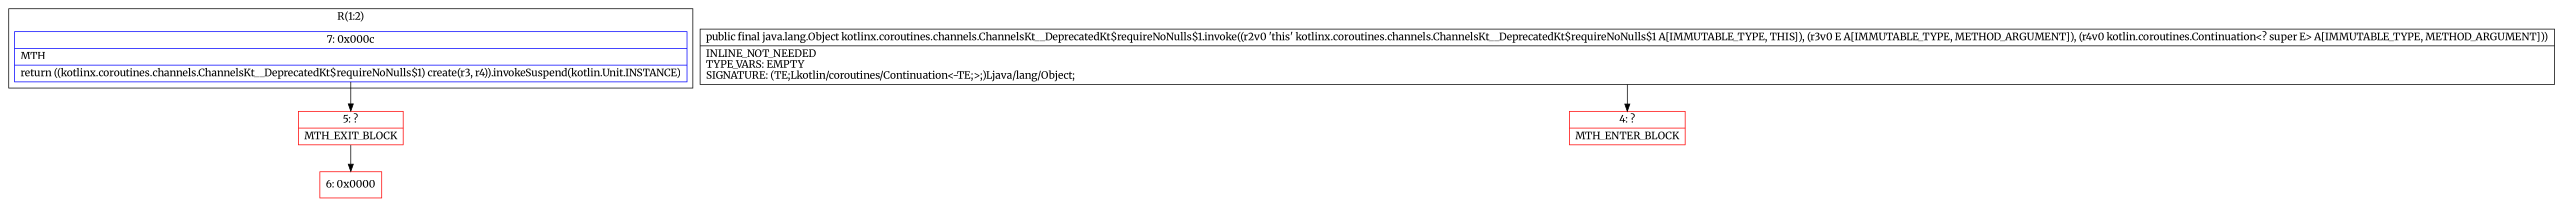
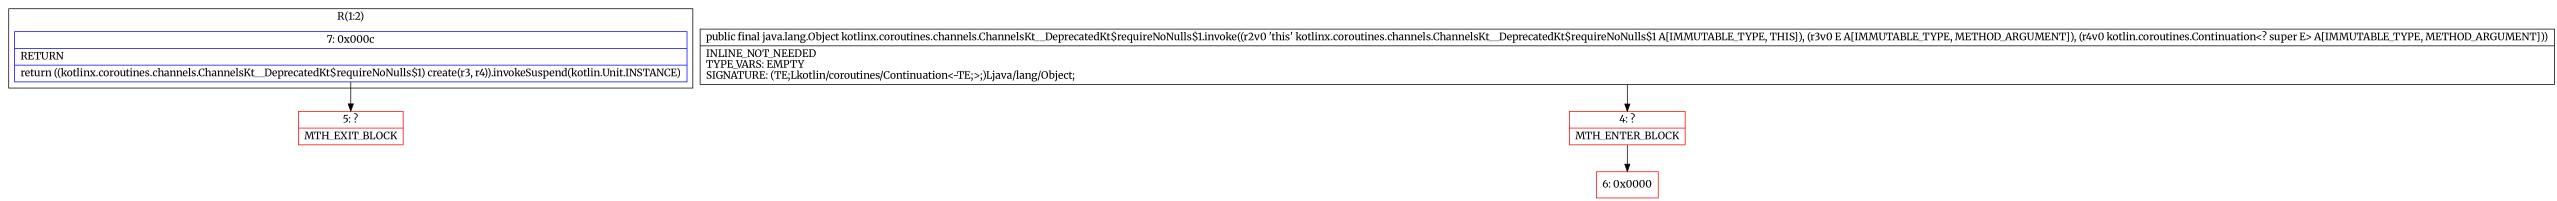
  digraph {
    fontname=Merriweather
    node [color=red fontname=Merriweather shape=record]
    edge [fontname=Merriweather]
-   n1 [color=blue label="{7\:\ 0x000c|MTH\l|return ((kotlinx.coroutines.channels.ChannelsKt__DeprecatedKt$requireNoNulls$1) create(r3, r4)).invokeSuspend(kotlin.Unit.INSTANCE)\l}"]
+   n1 [color=blue label="{7\:\ 0x000c|RETURN\l|return ((kotlinx.coroutines.channels.ChannelsKt__DeprecatedKt$requireNoNulls$1) create(r3, r4)).invokeSuspend(kotlin.Unit.INSTANCE)\l}"]
    n2 [label="{5\:\ ?|MTH_EXIT_BLOCK\l}"]
    n3 [label="{4\:\ ?|MTH_ENTER_BLOCK\l}"]
    n4 [label="{6\:\ 0x0000}"]
    n5 [label="{public final java.lang.Object kotlinx.coroutines.channels.ChannelsKt__DeprecatedKt$requireNoNulls$1.invoke((r2v0 'this' kotlinx.coroutines.channels.ChannelsKt__DeprecatedKt$requireNoNulls$1 A[IMMUTABLE_TYPE, THIS]), (r3v0 E A[IMMUTABLE_TYPE, METHOD_ARGUMENT]), (r4v0 kotlin.coroutines.Continuation\<? super E\> A[IMMUTABLE_TYPE, METHOD_ARGUMENT]))  | INLINE_NOT_NEEDED\lTYPE_VARS: EMPTY\lSIGNATURE: (TE;Lkotlin\/coroutines\/Continuation\<\-TE;\>;)Ljava\/lang\/Object;\l}" color=""]
    subgraph cluster_1 {
      label="R(1:2)"
      n1
    }
    n1 -> n2
-   n2 -> n4
+   n3 -> n4
    n5 -> n3
  }
